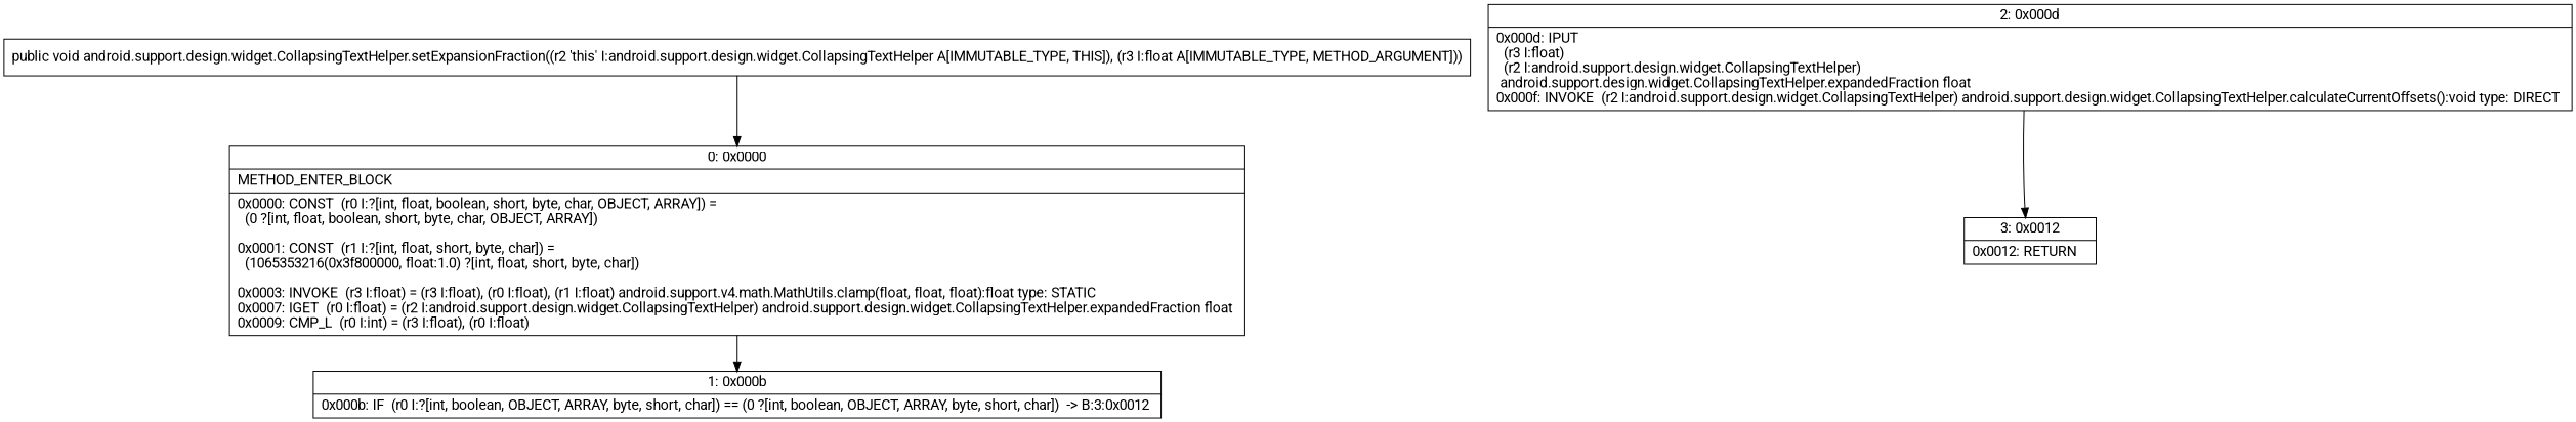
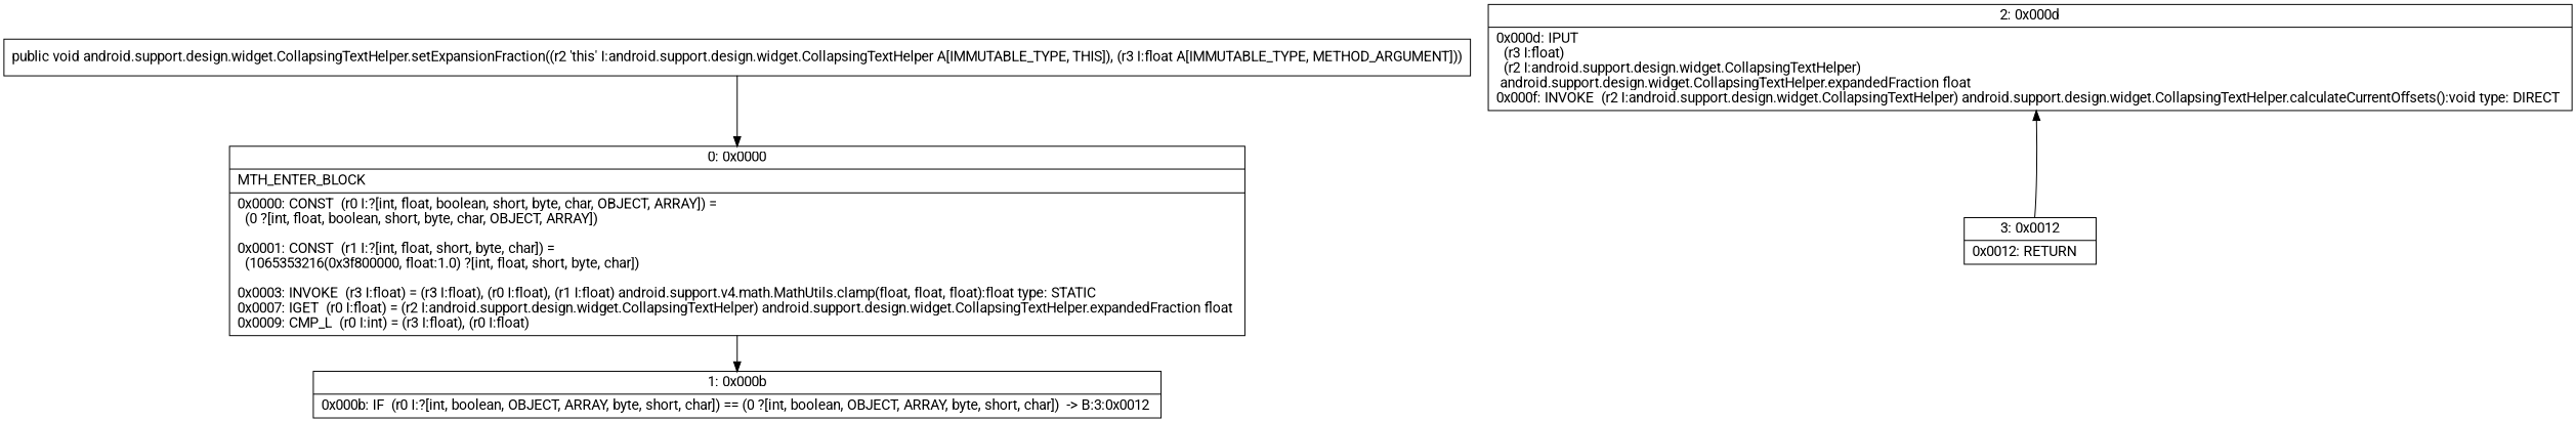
  digraph {
    fontname=Roboto
    node [fontname=Roboto shape=record]
    edge [fontname=Roboto]
-   n1 [label="{0\:\ 0x0000|METHOD_ENTER_BLOCK\l|0x0000: CONST  (r0 I:?[int, float, boolean, short, byte, char, OBJECT, ARRAY]) = \l  (0 ?[int, float, boolean, short, byte, char, OBJECT, ARRAY])\l \l0x0001: CONST  (r1 I:?[int, float, short, byte, char]) = \l  (1065353216(0x3f800000, float:1.0) ?[int, float, short, byte, char])\l \l0x0003: INVOKE  (r3 I:float) = (r3 I:float), (r0 I:float), (r1 I:float) android.support.v4.math.MathUtils.clamp(float, float, float):float type: STATIC \l0x0007: IGET  (r0 I:float) = (r2 I:android.support.design.widget.CollapsingTextHelper) android.support.design.widget.CollapsingTextHelper.expandedFraction float \l0x0009: CMP_L  (r0 I:int) = (r3 I:float), (r0 I:float) \l}"]
+   n1 [label="{0\:\ 0x0000|MTH_ENTER_BLOCK\l|0x0000: CONST  (r0 I:?[int, float, boolean, short, byte, char, OBJECT, ARRAY]) = \l  (0 ?[int, float, boolean, short, byte, char, OBJECT, ARRAY])\l \l0x0001: CONST  (r1 I:?[int, float, short, byte, char]) = \l  (1065353216(0x3f800000, float:1.0) ?[int, float, short, byte, char])\l \l0x0003: INVOKE  (r3 I:float) = (r3 I:float), (r0 I:float), (r1 I:float) android.support.v4.math.MathUtils.clamp(float, float, float):float type: STATIC \l0x0007: IGET  (r0 I:float) = (r2 I:android.support.design.widget.CollapsingTextHelper) android.support.design.widget.CollapsingTextHelper.expandedFraction float \l0x0009: CMP_L  (r0 I:int) = (r3 I:float), (r0 I:float) \l}"]
    n2 [label="{1\:\ 0x000b|0x000b: IF  (r0 I:?[int, boolean, OBJECT, ARRAY, byte, short, char]) == (0 ?[int, boolean, OBJECT, ARRAY, byte, short, char])  \-\> B:3:0x0012 \l}"]
    n3 [label="{2\:\ 0x000d|0x000d: IPUT  \l  (r3 I:float)\l  (r2 I:android.support.design.widget.CollapsingTextHelper)\l android.support.design.widget.CollapsingTextHelper.expandedFraction float \l0x000f: INVOKE  (r2 I:android.support.design.widget.CollapsingTextHelper) android.support.design.widget.CollapsingTextHelper.calculateCurrentOffsets():void type: DIRECT \l}"]
    n4 [label="{3\:\ 0x0012|0x0012: RETURN   \l}"]
    n5 [label="{public void android.support.design.widget.CollapsingTextHelper.setExpansionFraction((r2 'this' I:android.support.design.widget.CollapsingTextHelper A[IMMUTABLE_TYPE, THIS]), (r3 I:float A[IMMUTABLE_TYPE, METHOD_ARGUMENT])) }"]
    n1 -> n2
-   n3 -> n4
+   n4 -> n3
    n5 -> n1
  }
